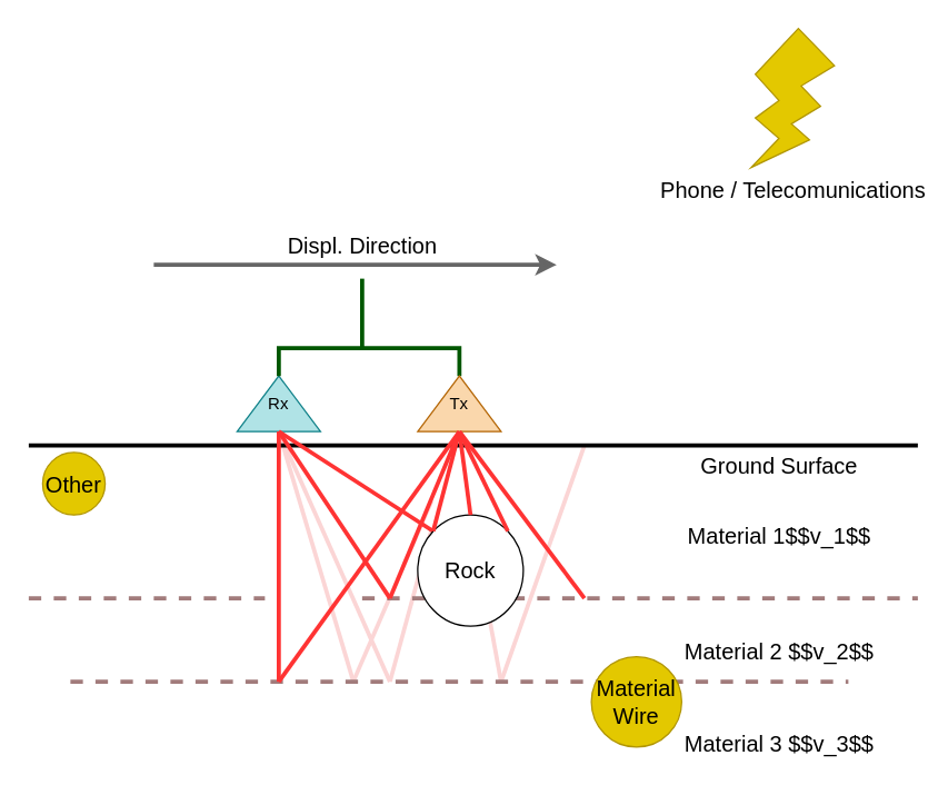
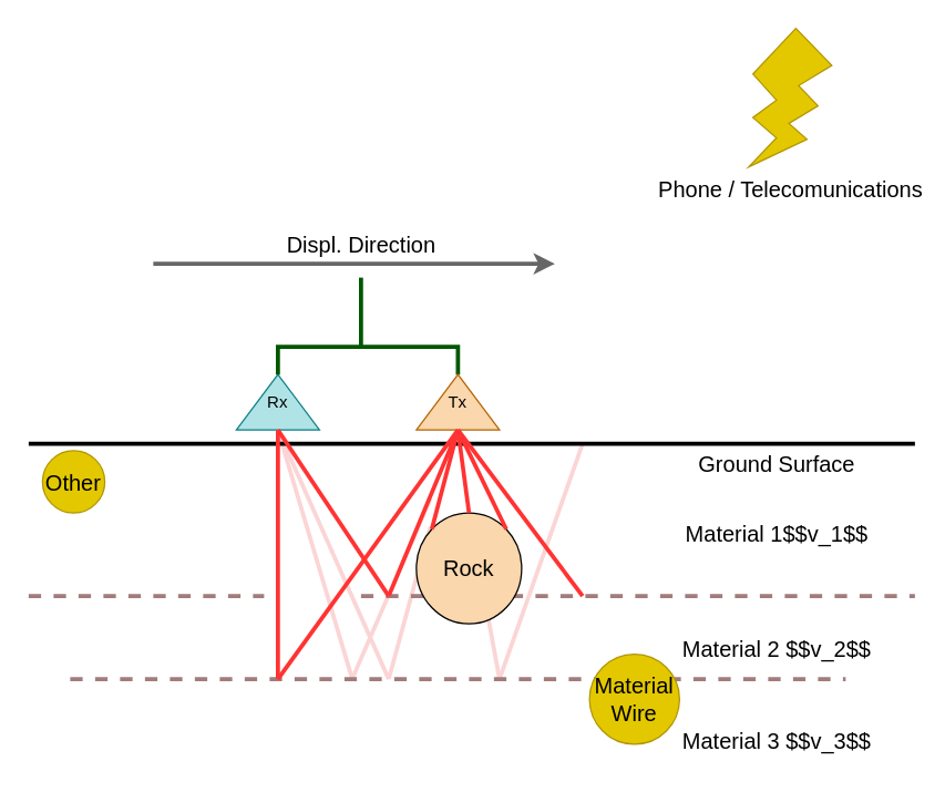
  <mxCell id="0" />
  <mxCell id="1" parent="0" />
  <mxCell id="2" value="" style="endArrow=none;html=1;rounded=0;strokeColor=#fbd5d5;strokeWidth=3;fontSize=16;" edge="1" parent="1"><mxGeometry width="50" height="50" relative="1" as="geometry"><mxPoint x="254" y="491" as="sourcePoint" /><mxPoint x="200" y="310" as="targetPoint" /></mxGeometry></mxCell>
  <mxCell id="3" value="" style="endArrow=none;html=1;rounded=0;strokeColor=#fbd5d5;strokeWidth=3;fontSize=16;" edge="1" parent="1"><mxGeometry width="50" height="50" relative="1" as="geometry"><mxPoint x="254" y="489" as="sourcePoint" /><mxPoint x="310" y="360" as="targetPoint" /></mxGeometry></mxCell>
  <mxCell id="4" value="" style="endArrow=none;html=1;rounded=0;strokeColor=#fbd5d5;strokeWidth=3;fontSize=16;" edge="1" parent="1"><mxGeometry width="50" height="50" relative="1" as="geometry"><mxPoint x="280" y="490" as="sourcePoint" /><mxPoint x="310" y="380" as="targetPoint" /></mxGeometry></mxCell>
  <mxCell id="5" value="" style="endArrow=none;html=1;rounded=0;strokeColor=#fbd5d5;strokeWidth=3;fontSize=16;entryX=0.5;entryY=0;entryDx=0;entryDy=0;" edge="1" parent="1" target="19"><mxGeometry width="50" height="50" relative="1" as="geometry"><mxPoint x="360" y="490" as="sourcePoint" /><mxPoint x="400" y="470" as="targetPoint" /></mxGeometry></mxCell>
  <mxCell id="6" value="" style="endArrow=none;html=1;rounded=0;strokeColor=#fbd5d5;strokeWidth=3;fontSize=16;" edge="1" parent="1"><mxGeometry width="50" height="50" relative="1" as="geometry"><mxPoint x="360" y="490" as="sourcePoint" /><mxPoint x="420" y="320" as="targetPoint" /></mxGeometry></mxCell>
  <mxCell id="7" value="" style="endArrow=none;html=1;rounded=0;strokeColor=#fbd5d5;strokeWidth=3;fontSize=16;" edge="1" parent="1"><mxGeometry width="50" height="50" relative="1" as="geometry"><mxPoint x="280" y="490" as="sourcePoint" /><mxPoint x="200" y="310" as="targetPoint" /></mxGeometry></mxCell>
  <mxCell id="8" value="" style="endArrow=none;html=1;rounded=0;strokeWidth=3;" edge="1" parent="1"><mxGeometry width="50" height="50" relative="1" as="geometry"><mxPoint x="20" y="320" as="sourcePoint" /><mxPoint x="660" y="320" as="targetPoint" /></mxGeometry></mxCell>
  <mxCell id="9" value="Rx" style="triangle;whiteSpace=wrap;html=1;direction=north;fillColor=#b0e3e6;strokeColor=#0e8088;" vertex="1" parent="1"><mxGeometry x="170" y="270" width="60" height="40" as="geometry" /></mxCell>
  <mxCell id="10" style="edgeStyle=orthogonalEdgeStyle;rounded=0;orthogonalLoop=1;jettySize=auto;html=1;exitX=1;exitY=0.5;exitDx=0;exitDy=0;entryX=1;entryY=0.5;entryDx=0;entryDy=0;strokeWidth=3;endArrow=none;endFill=0;fillColor=#008a00;strokeColor=#005700;" edge="1" parent="1" source="11" target="9"><mxGeometry relative="1" as="geometry" /></mxCell>
  <mxCell id="11" value="Tx" style="triangle;whiteSpace=wrap;html=1;direction=north;fillColor=#fad7ac;strokeColor=#b46504;" vertex="1" parent="1"><mxGeometry x="300" y="270" width="60" height="40" as="geometry" /></mxCell>
  <mxCell id="12" value="" style="endArrow=none;html=1;rounded=0;strokeWidth=3;fillColor=#008a00;strokeColor=#005700;" edge="1" parent="1"><mxGeometry width="50" height="50" relative="1" as="geometry"><mxPoint x="260" y="200" as="sourcePoint" /><mxPoint x="260" y="250" as="targetPoint" /></mxGeometry></mxCell>
  <mxCell id="13" value="" style="endArrow=classic;html=1;rounded=0;strokeWidth=3;fillColor=#f5f5f5;strokeColor=#666666;" edge="1" parent="1"><mxGeometry width="50" height="50" relative="1" as="geometry"><mxPoint x="110" y="190" as="sourcePoint" /><mxPoint x="400" y="190" as="targetPoint" /></mxGeometry></mxCell>
  <mxCell id="14" value="Displ.&amp;nbsp;Direction" style="edgeLabel;html=1;align=center;verticalAlign=middle;resizable=0;points=[];fontSize=16;" vertex="1" connectable="0" parent="13"><mxGeometry x="0.262" y="-5" relative="1" as="geometry"><mxPoint x="-34" y="-20" as="offset" /></mxGeometry></mxCell>
  <mxCell id="15" value="" style="endArrow=none;html=1;rounded=0;strokeWidth=3;fontSize=16;dashed=1;strokeColor=#a27c7c;" edge="1" parent="1"><mxGeometry width="50" height="50" relative="1" as="geometry"><mxPoint x="50" y="490" as="sourcePoint" /><mxPoint x="610" y="490" as="targetPoint" /></mxGeometry></mxCell>
  <mxCell id="16" value="" style="endArrow=none;html=1;rounded=0;strokeWidth=3;fontSize=16;dashed=1;strokeColor=#a27c7c;" edge="1" parent="1"><mxGeometry width="50" height="50" relative="1" as="geometry"><mxPoint x="260" y="430" as="sourcePoint" /><mxPoint x="660" y="430" as="targetPoint" /></mxGeometry></mxCell>
  <mxCell id="17" value="" style="endArrow=none;html=1;rounded=0;strokeWidth=3;fontSize=16;dashed=1;strokeColor=#a27c7c;" edge="1" parent="1"><mxGeometry width="50" height="50" relative="1" as="geometry"><mxPoint x="20" y="430" as="sourcePoint" /><mxPoint x="190" y="430" as="targetPoint" /></mxGeometry></mxCell>
- <mxCell id="18" style="rounded=0;orthogonalLoop=1;jettySize=auto;html=1;exitX=0;exitY=0;exitDx=0;exitDy=0;entryX=0;entryY=0.5;entryDx=0;entryDy=0;strokeColor=#FF3333;strokeWidth=3;fontSize=16;endArrow=none;endFill=0;" edge="1" parent="1" source="19" target="9"><mxGeometry relative="1" as="geometry" /></mxCell>
- <mxCell id="19" value="Rock" style="ellipse;whiteSpace=wrap;html=1;fontSize=16;" vertex="1" parent="1"><mxGeometry x="300" y="370" width="76" height="80" as="geometry" /></mxCell>
+ <mxCell id="19" value="Rock" style="ellipse;whiteSpace=wrap;html=1;fontSize=16;fillColor=#fad7ac;" vertex="1" parent="1"><mxGeometry x="300" y="370" width="76" height="80" as="geometry" /></mxCell>
  <mxCell id="20" value="" style="endArrow=none;html=1;rounded=0;strokeColor=#FF3333;strokeWidth=3;fontSize=16;" edge="1" parent="1"><mxGeometry width="50" height="50" relative="1" as="geometry"><mxPoint x="200" y="310" as="sourcePoint" /><mxPoint x="280" y="430" as="targetPoint" /></mxGeometry></mxCell>
  <mxCell id="21" value="" style="endArrow=none;html=1;rounded=0;strokeColor=#FF3333;strokeWidth=3;fontSize=16;exitX=0;exitY=0.5;exitDx=0;exitDy=0;entryX=0;entryY=0;entryDx=0;entryDy=0;" edge="1" parent="1" source="11" target="19"><mxGeometry width="50" height="50" relative="1" as="geometry"><mxPoint x="210" y="320" as="sourcePoint" /><mxPoint x="260" y="600" as="targetPoint" /></mxGeometry></mxCell>
  <mxCell id="22" value="" style="endArrow=none;html=1;rounded=0;strokeColor=#FF3333;strokeWidth=3;fontSize=16;entryX=0;entryY=0.5;entryDx=0;entryDy=0;" edge="1" parent="1" target="11"><mxGeometry width="50" height="50" relative="1" as="geometry"><mxPoint x="280" y="430" as="sourcePoint" /><mxPoint x="310" y="560" as="targetPoint" /></mxGeometry></mxCell>
  <mxCell id="23" value="" style="endArrow=none;html=1;rounded=0;strokeColor=#FF3333;strokeWidth=3;fontSize=16;" edge="1" parent="1"><mxGeometry width="50" height="50" relative="1" as="geometry"><mxPoint x="200" y="490" as="sourcePoint" /><mxPoint x="330" y="310" as="targetPoint" /></mxGeometry></mxCell>
  <mxCell id="24" value="" style="endArrow=none;html=1;rounded=0;strokeColor=#FF3333;strokeWidth=3;fontSize=16;" edge="1" parent="1"><mxGeometry width="50" height="50" relative="1" as="geometry"><mxPoint x="200" y="310" as="sourcePoint" /><mxPoint x="200" y="490" as="targetPoint" /></mxGeometry></mxCell>
  <mxCell id="25" value="" style="endArrow=none;html=1;rounded=0;strokeColor=#FF3333;strokeWidth=3;fontSize=16;exitX=0.5;exitY=0;exitDx=0;exitDy=0;" edge="1" parent="1" source="19"><mxGeometry width="50" height="50" relative="1" as="geometry"><mxPoint x="280" y="360" as="sourcePoint" /><mxPoint x="330" y="310" as="targetPoint" /></mxGeometry></mxCell>
  <mxCell id="26" value="" style="endArrow=none;html=1;rounded=0;strokeColor=#FF3333;strokeWidth=3;fontSize=16;exitX=1;exitY=0;exitDx=0;exitDy=0;" edge="1" parent="1" source="19"><mxGeometry width="50" height="50" relative="1" as="geometry"><mxPoint x="280" y="360" as="sourcePoint" /><mxPoint x="330" y="310" as="targetPoint" /></mxGeometry></mxCell>
  <mxCell id="27" value="" style="endArrow=none;html=1;rounded=0;strokeColor=#FF3333;strokeWidth=3;fontSize=16;" edge="1" parent="1"><mxGeometry width="50" height="50" relative="1" as="geometry"><mxPoint x="420" y="430" as="sourcePoint" /><mxPoint x="330" y="310" as="targetPoint" /></mxGeometry></mxCell>
  <mxCell id="28" value="Ground Surface" style="text;html=1;align=center;verticalAlign=middle;resizable=0;points=[];autosize=1;strokeColor=none;fillColor=none;fontSize=16;" vertex="1" parent="1"><mxGeometry x="490" y="320" width="140" height="30" as="geometry" /></mxCell>
  <mxCell id="29" value="Material 1$$v_1$$" style="text;html=1;align=center;verticalAlign=middle;resizable=0;points=[];autosize=1;strokeColor=none;fillColor=none;fontSize=16;" vertex="1" parent="1"><mxGeometry x="480" y="370" width="160" height="30" as="geometry" /></mxCell>
  <mxCell id="30" value="Material 2 $$v_2$$" style="text;html=1;align=center;verticalAlign=middle;resizable=0;points=[];autosize=1;strokeColor=none;fillColor=none;fontSize=16;" vertex="1" parent="1"><mxGeometry x="480" y="453" width="160" height="30" as="geometry" /></mxCell>
  <mxCell id="31" value="Material 3 $$v_3$$" style="text;html=1;align=center;verticalAlign=middle;resizable=0;points=[];autosize=1;strokeColor=none;fillColor=none;fontSize=16;" vertex="1" parent="1"><mxGeometry x="480" y="520" width="160" height="30" as="geometry" /></mxCell>
  <mxCell id="32" value="Phone / Telecomunications" style="verticalLabelPosition=bottom;verticalAlign=top;html=1;shape=mxgraph.basic.flash;fontSize=16;fillColor=#e3c800;fontColor=#000000;strokeColor=#B09500;" vertex="1" parent="1"><mxGeometry x="540" y="20" width="60" height="100" as="geometry" /></mxCell>
  <mxCell id="33" value="Material Wire" style="ellipse;whiteSpace=wrap;html=1;aspect=fixed;fontSize=16;fillColor=#e3c800;fontColor=#000000;strokeColor=#B09500;" vertex="1" parent="1"><mxGeometry x="425" y="472" width="65" height="65" as="geometry" /></mxCell>
  <mxCell id="34" value="Other" style="ellipse;whiteSpace=wrap;html=1;aspect=fixed;fontSize=16;fillColor=#e3c800;fontColor=#000000;strokeColor=#B09500;" vertex="1" parent="1"><mxGeometry x="30" y="325" width="45" height="45" as="geometry" /></mxCell>
